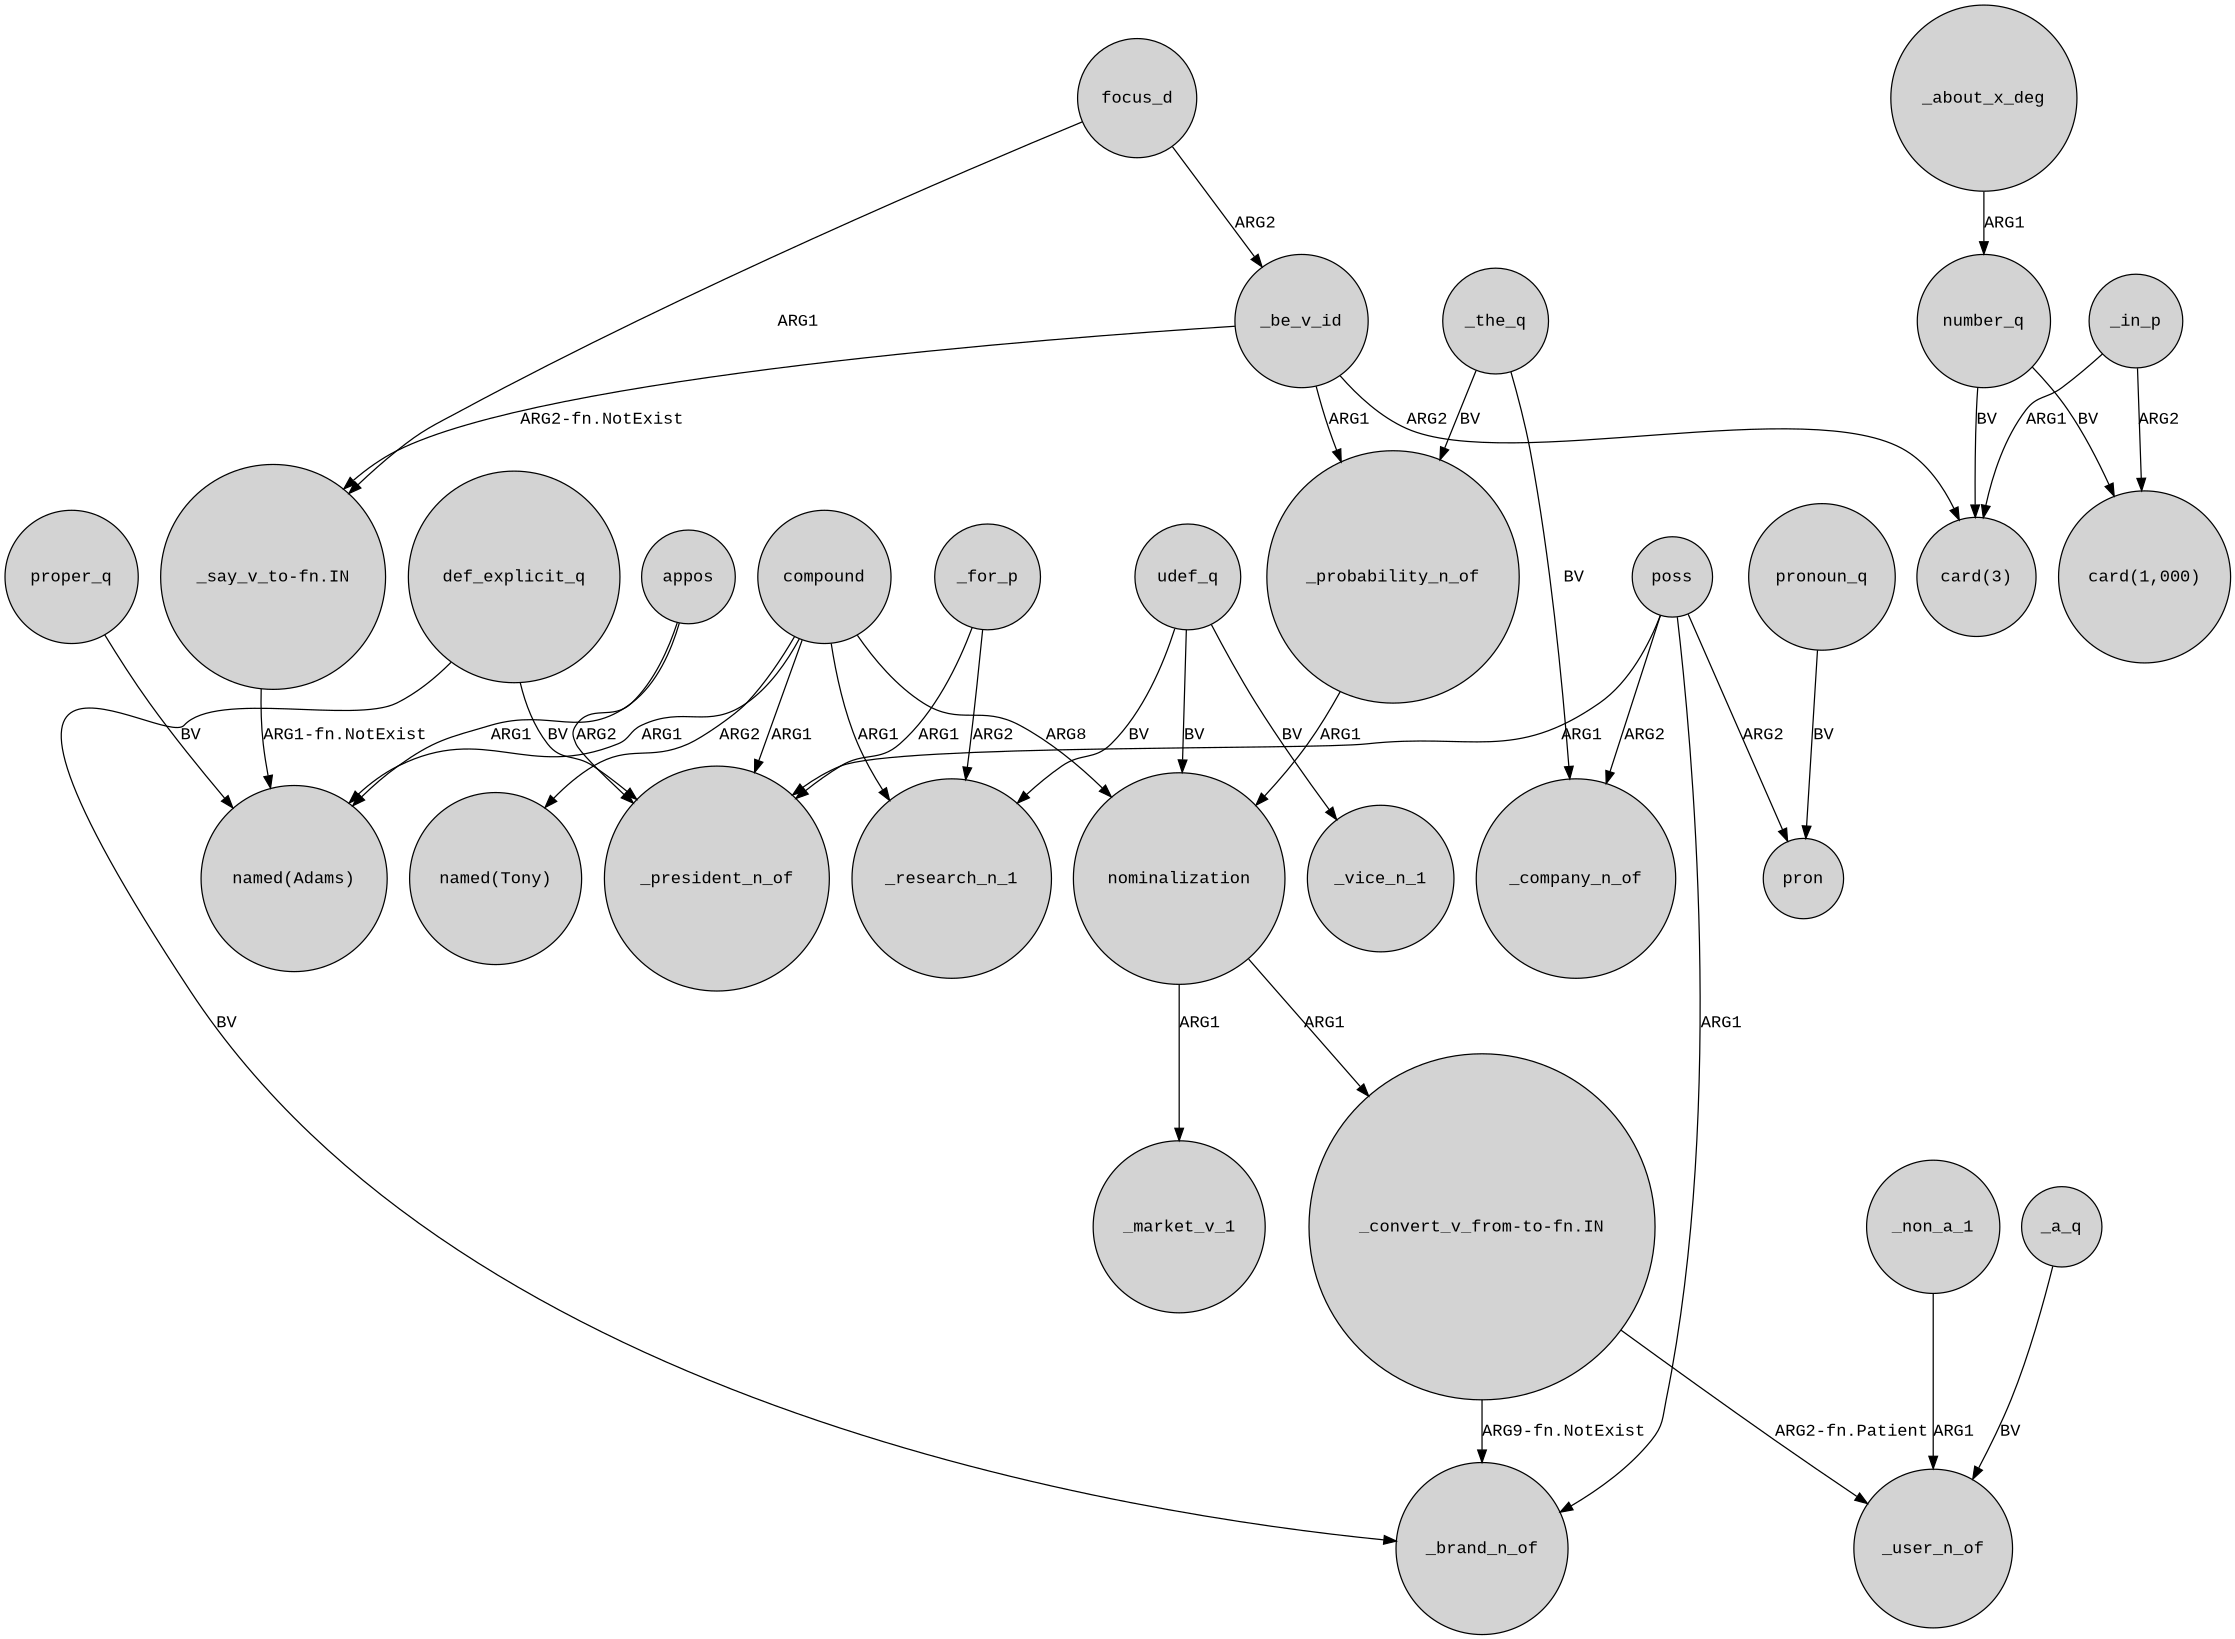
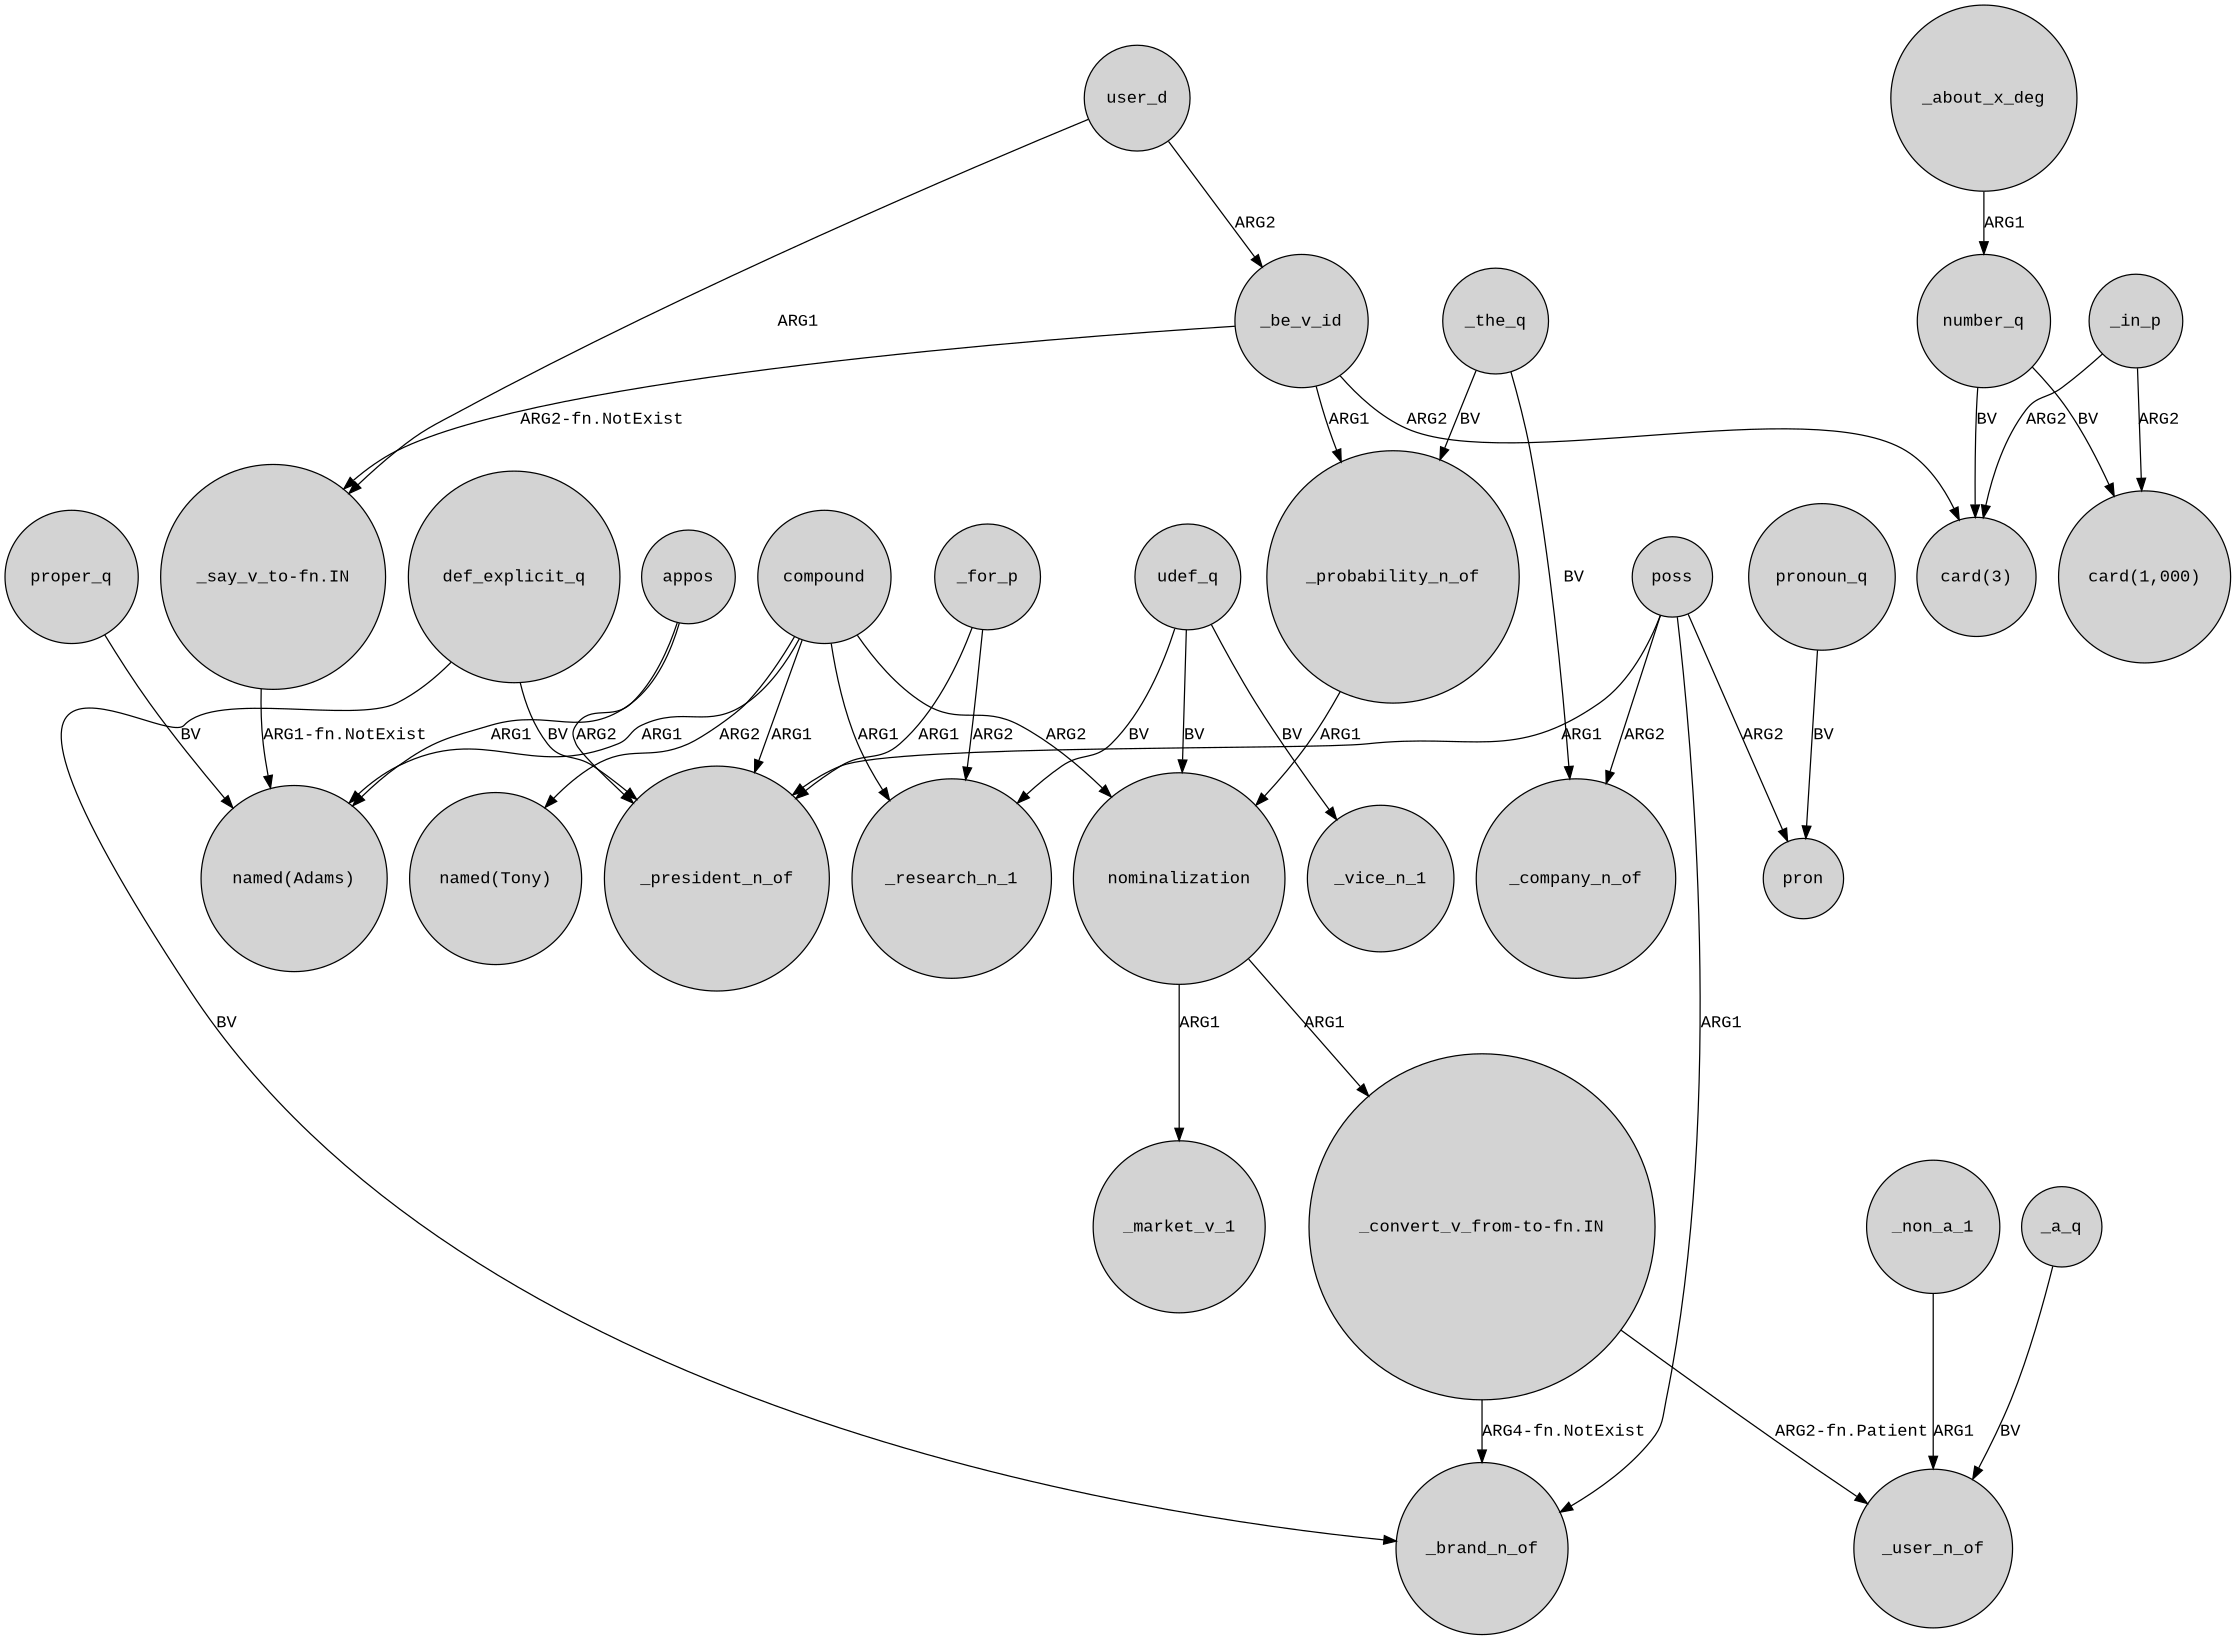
  digraph {
    fontname="Liberation Mono"
    node [fontname="Liberation Mono" shape=circle style=filled]
    edge [fontname="Liberation Mono"]
-   focus_d
+   focus_d [label=user_d]
    _be_v_id
    "_say_v_to-fn.IN"
    _probability_n_of
    "card(3)"
    "named(Adams)"
    nominalization
    "_convert_v_from-to-fn.IN"
    _market_v_1
    compound
    _research_n_1
    "named(Tony)"
    _president_n_of
    _for_p
    proper_q
    _brand_n_of
    _user_n_of
    poss
    pron
    _company_n_of
    udef_q
    _vice_n_1
    _the_q
    _about_x_deg
    number_q
    "card(1,000)"
    _non_a_1
    appos
    pronoun_q
    _a_q
    def_explicit_q
    _in_p
    focus_d -> _be_v_id [label=ARG2]
    focus_d -> "_say_v_to-fn.IN" [label=ARG1]
    _be_v_id -> "_say_v_to-fn.IN" [label="ARG2-fn.NotExist"]
    _be_v_id -> _probability_n_of [label=ARG1]
    _be_v_id -> "card(3)" [label=ARG2]
    "_say_v_to-fn.IN" -> "named(Adams)" [label="ARG1-fn.NotExist"]
    _probability_n_of -> nominalization [label=ARG1]
    nominalization -> "_convert_v_from-to-fn.IN" [label=ARG1]
    nominalization -> _market_v_1 [label=ARG1]
-   "_convert_v_from-to-fn.IN" -> _brand_n_of [label="ARG9-fn.NotExist"]
+   "_convert_v_from-to-fn.IN" -> _brand_n_of [label="ARG4-fn.NotExist"]
    "_convert_v_from-to-fn.IN" -> _user_n_of [label="ARG2-fn.Patient"]
    compound -> "named(Adams)" [label=ARG1]
-   compound -> nominalization [label=ARG8]
+   compound -> nominalization [label=ARG2]
    compound -> _research_n_1 [label=ARG1]
    compound -> "named(Tony)" [label=ARG2]
    compound -> _president_n_of [label=ARG1]
    _for_p -> _research_n_1 [label=ARG2]
    _for_p -> _president_n_of [label=ARG1]
    proper_q -> "named(Adams)" [label=BV]
    poss -> _president_n_of [label=ARG1]
    poss -> _brand_n_of [label=ARG1]
    poss -> pron [label=ARG2]
    poss -> _company_n_of [label=ARG2]
    udef_q -> nominalization [label=BV]
    udef_q -> _research_n_1 [label=BV]
    udef_q -> _vice_n_1 [label=BV]
    _the_q -> _probability_n_of [label=BV]
    _the_q -> _company_n_of [label=BV]
    _about_x_deg -> number_q [label=ARG1]
    number_q -> "card(3)" [label=BV]
    number_q -> "card(1,000)" [label=BV]
    _non_a_1 -> _user_n_of [label=ARG1]
    appos -> "named(Adams)" [label=ARG1]
    appos -> _president_n_of [label=ARG2]
    pronoun_q -> pron [label=BV]
    _a_q -> _user_n_of [label=BV]
    def_explicit_q -> _president_n_of [label=BV]
    def_explicit_q -> _brand_n_of [label=BV]
-   _in_p -> "card(3)" [label=ARG1]
+   _in_p -> "card(3)" [label=ARG2]
    _in_p -> "card(1,000)" [label=ARG2]
  }
